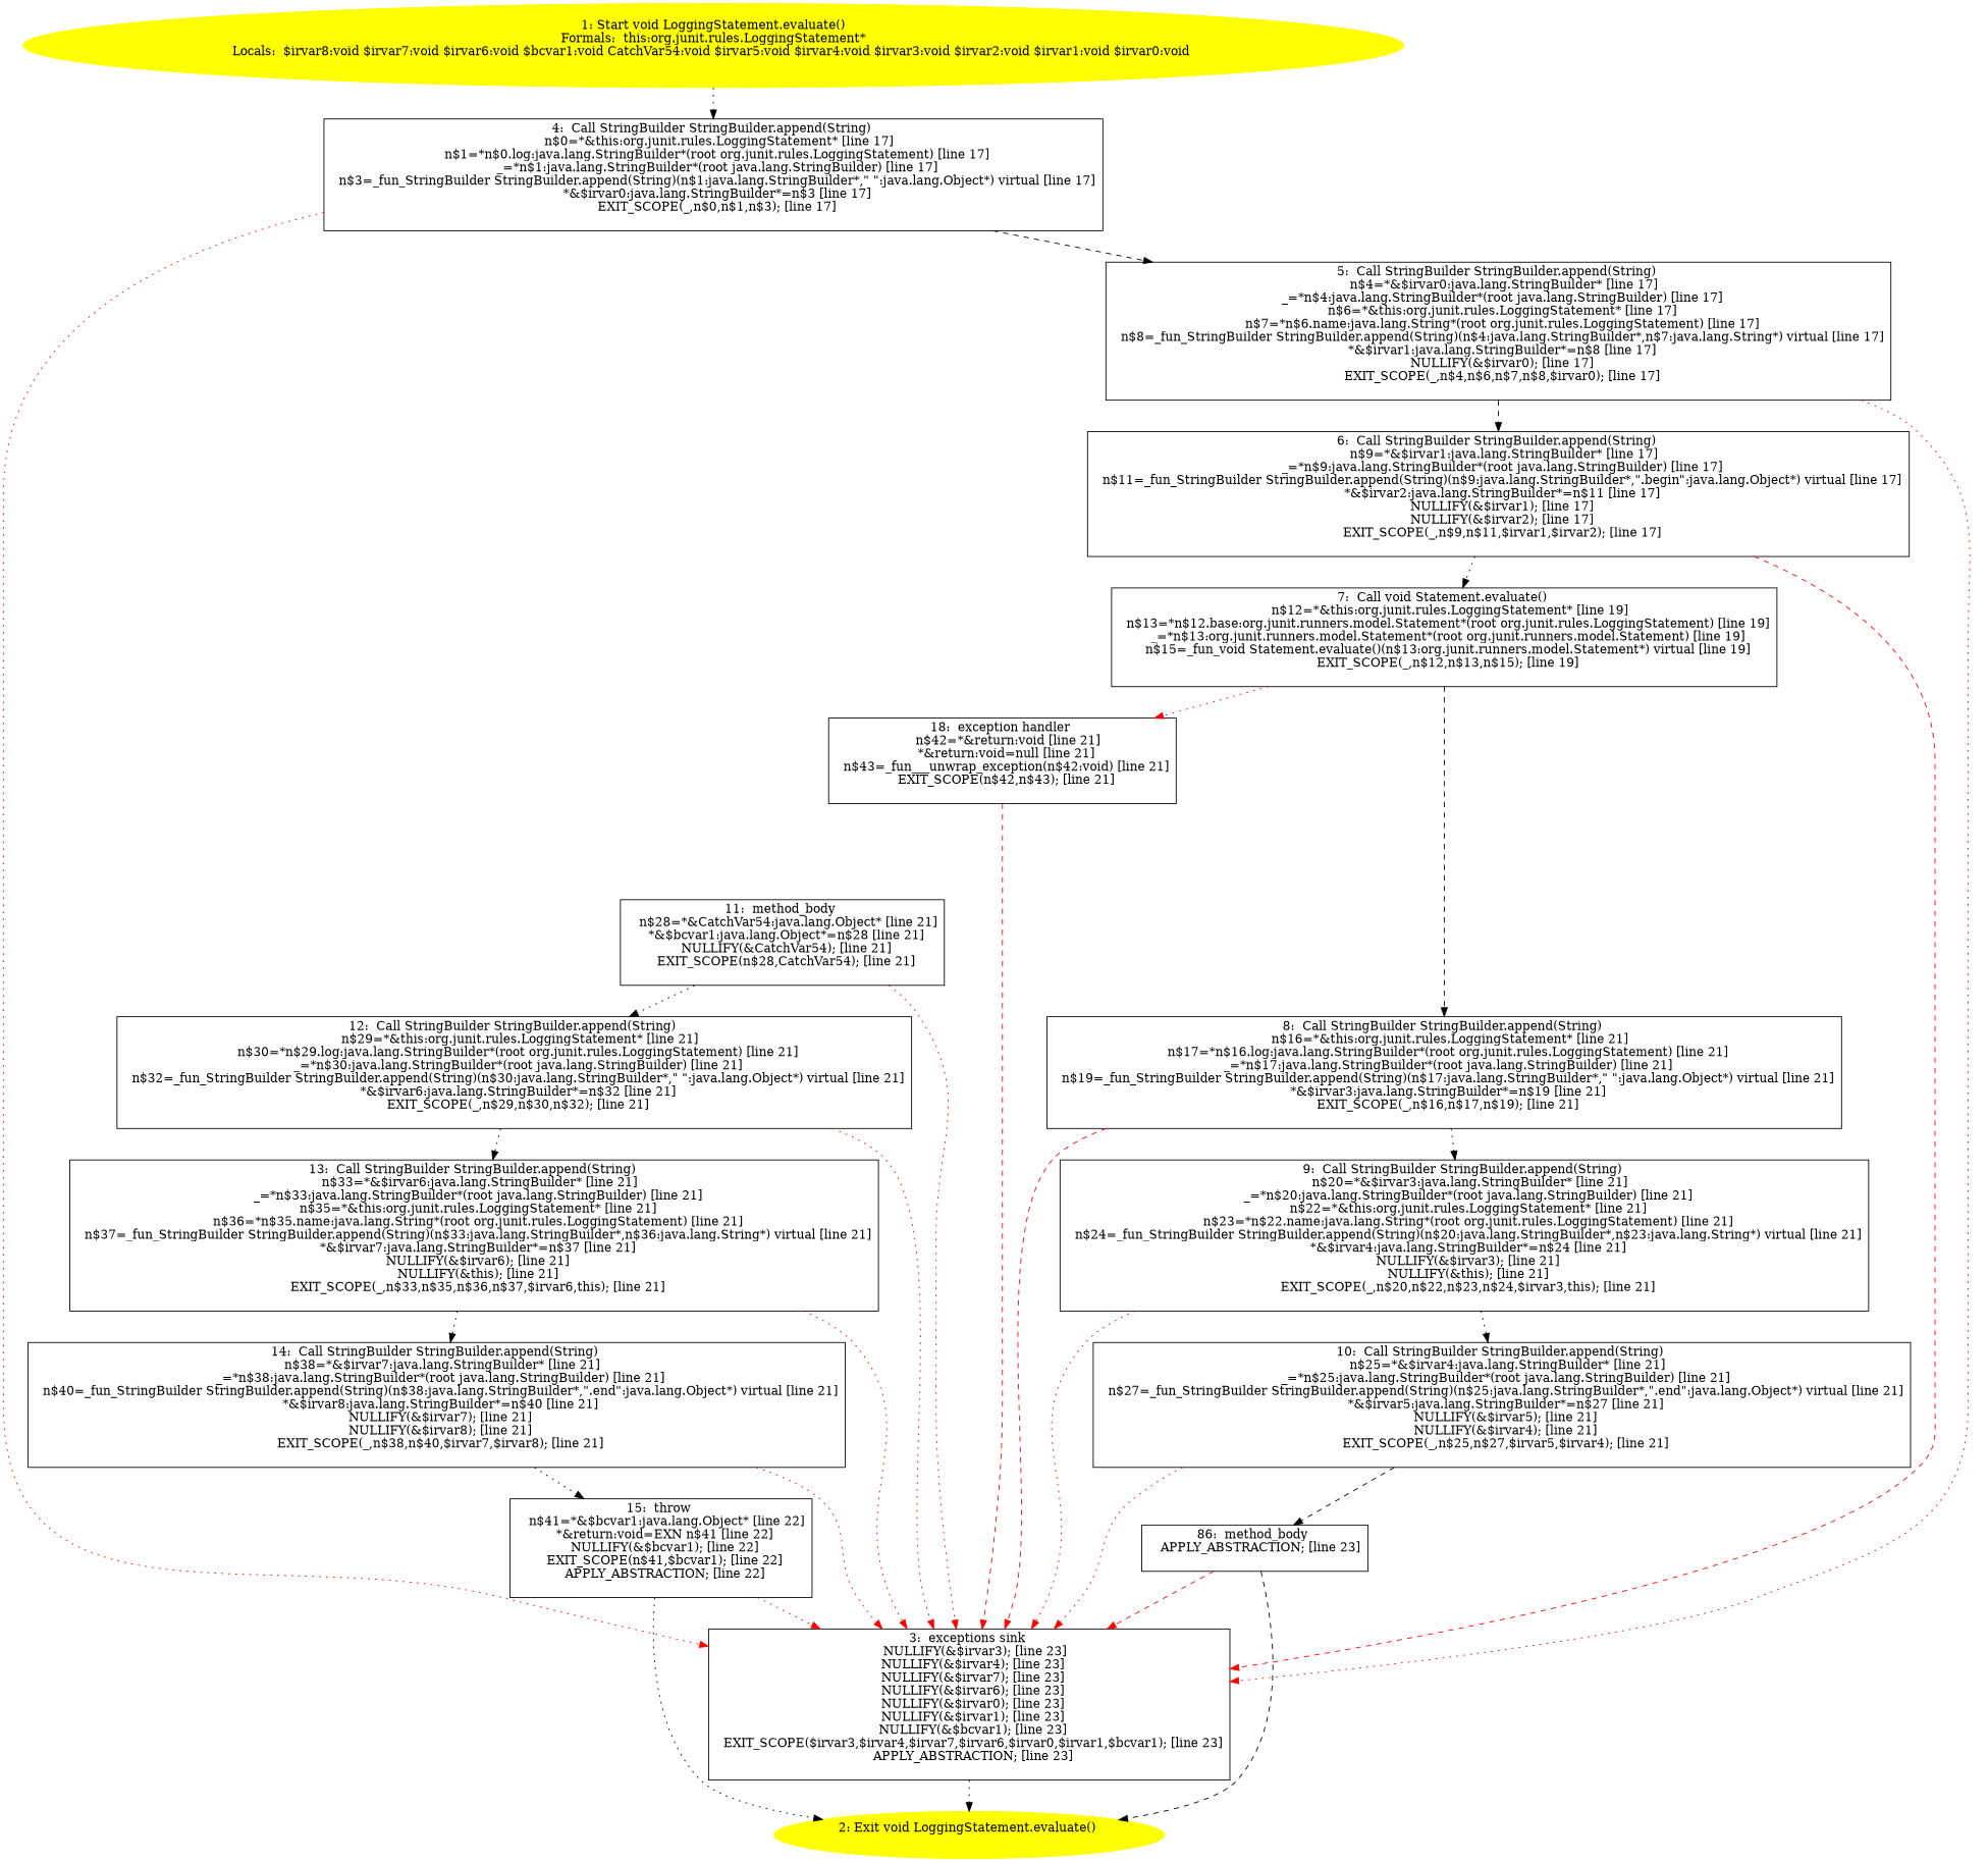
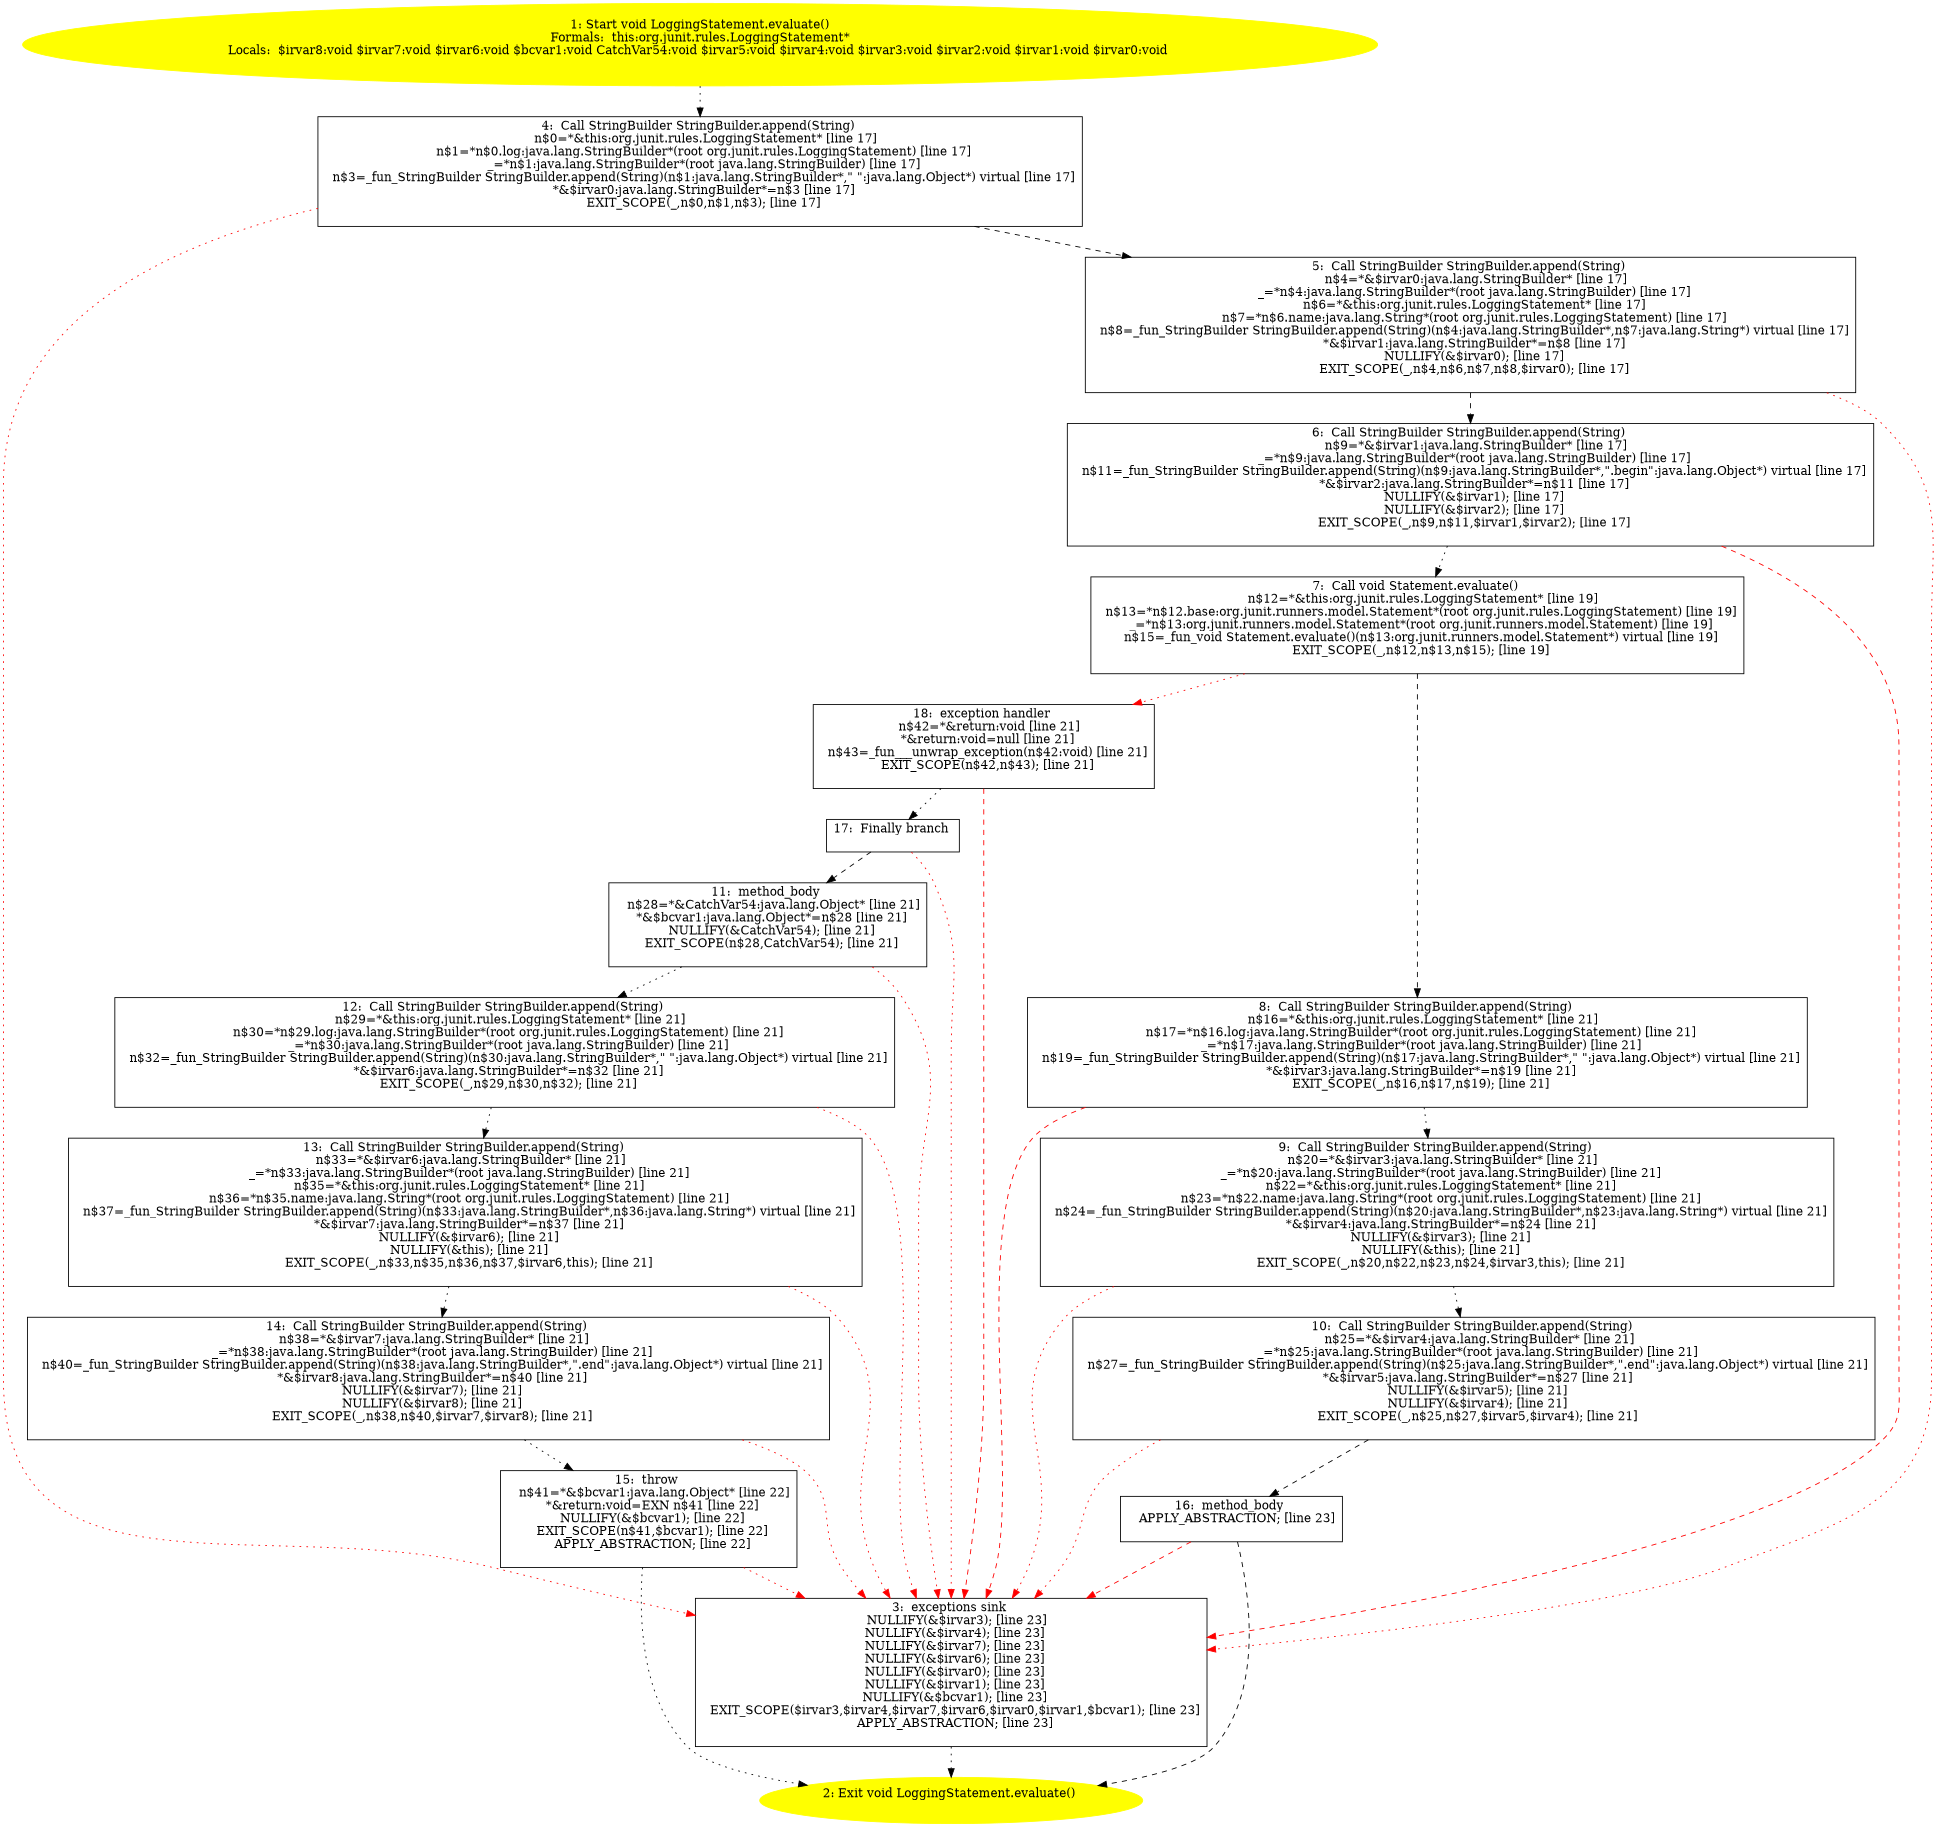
  digraph {
    node [shape=box]
    edge [style=dotted]
    n1 [color=yellow label="1: Start void LoggingStatement.evaluate()\nFormals:  this:org.junit.rules.LoggingStatement*\nLocals:  $irvar8:void $irvar7:void $irvar6:void $bcvar1:void CatchVar54:void $irvar5:void $irvar4:void $irvar3:void $irvar2:void $irvar1:void $irvar0:void \n  " style=filled shape=""]
    n2 [label="4:  Call StringBuilder StringBuilder.append(String) \n   n$0=*&this:org.junit.rules.LoggingStatement* [line 17]\n  n$1=*n$0.log:java.lang.StringBuilder*(root org.junit.rules.LoggingStatement) [line 17]\n  _=*n$1:java.lang.StringBuilder*(root java.lang.StringBuilder) [line 17]\n  n$3=_fun_StringBuilder StringBuilder.append(String)(n$1:java.lang.StringBuilder*,\" \":java.lang.Object*) virtual [line 17]\n  *&$irvar0:java.lang.StringBuilder*=n$3 [line 17]\n  EXIT_SCOPE(_,n$0,n$1,n$3); [line 17]\n "]
    n3 [label="3:  exceptions sink \n   NULLIFY(&$irvar3); [line 23]\n  NULLIFY(&$irvar4); [line 23]\n  NULLIFY(&$irvar7); [line 23]\n  NULLIFY(&$irvar6); [line 23]\n  NULLIFY(&$irvar0); [line 23]\n  NULLIFY(&$irvar1); [line 23]\n  NULLIFY(&$bcvar1); [line 23]\n  EXIT_SCOPE($irvar3,$irvar4,$irvar7,$irvar6,$irvar0,$irvar1,$bcvar1); [line 23]\n  APPLY_ABSTRACTION; [line 23]\n "]
    n4 [label="5:  Call StringBuilder StringBuilder.append(String) \n   n$4=*&$irvar0:java.lang.StringBuilder* [line 17]\n  _=*n$4:java.lang.StringBuilder*(root java.lang.StringBuilder) [line 17]\n  n$6=*&this:org.junit.rules.LoggingStatement* [line 17]\n  n$7=*n$6.name:java.lang.String*(root org.junit.rules.LoggingStatement) [line 17]\n  n$8=_fun_StringBuilder StringBuilder.append(String)(n$4:java.lang.StringBuilder*,n$7:java.lang.String*) virtual [line 17]\n  *&$irvar1:java.lang.StringBuilder*=n$8 [line 17]\n  NULLIFY(&$irvar0); [line 17]\n  EXIT_SCOPE(_,n$4,n$6,n$7,n$8,$irvar0); [line 17]\n "]
    n5 [color=yellow label="2: Exit void LoggingStatement.evaluate() \n  " style=filled shape=""]
    n6 [label="6:  Call StringBuilder StringBuilder.append(String) \n   n$9=*&$irvar1:java.lang.StringBuilder* [line 17]\n  _=*n$9:java.lang.StringBuilder*(root java.lang.StringBuilder) [line 17]\n  n$11=_fun_StringBuilder StringBuilder.append(String)(n$9:java.lang.StringBuilder*,\".begin\":java.lang.Object*) virtual [line 17]\n  *&$irvar2:java.lang.StringBuilder*=n$11 [line 17]\n  NULLIFY(&$irvar1); [line 17]\n  NULLIFY(&$irvar2); [line 17]\n  EXIT_SCOPE(_,n$9,n$11,$irvar1,$irvar2); [line 17]\n "]
    n7 [label="7:  Call void Statement.evaluate() \n   n$12=*&this:org.junit.rules.LoggingStatement* [line 19]\n  n$13=*n$12.base:org.junit.runners.model.Statement*(root org.junit.rules.LoggingStatement) [line 19]\n  _=*n$13:org.junit.runners.model.Statement*(root org.junit.runners.model.Statement) [line 19]\n  n$15=_fun_void Statement.evaluate()(n$13:org.junit.runners.model.Statement*) virtual [line 19]\n  EXIT_SCOPE(_,n$12,n$13,n$15); [line 19]\n "]
    n8 [label="8:  Call StringBuilder StringBuilder.append(String) \n   n$16=*&this:org.junit.rules.LoggingStatement* [line 21]\n  n$17=*n$16.log:java.lang.StringBuilder*(root org.junit.rules.LoggingStatement) [line 21]\n  _=*n$17:java.lang.StringBuilder*(root java.lang.StringBuilder) [line 21]\n  n$19=_fun_StringBuilder StringBuilder.append(String)(n$17:java.lang.StringBuilder*,\" \":java.lang.Object*) virtual [line 21]\n  *&$irvar3:java.lang.StringBuilder*=n$19 [line 21]\n  EXIT_SCOPE(_,n$16,n$17,n$19); [line 21]\n "]
    n9 [label="18:  exception handler \n   n$42=*&return:void [line 21]\n  *&return:void=null [line 21]\n  n$43=_fun___unwrap_exception(n$42:void) [line 21]\n  EXIT_SCOPE(n$42,n$43); [line 21]\n "]
    n10 [label="9:  Call StringBuilder StringBuilder.append(String) \n   n$20=*&$irvar3:java.lang.StringBuilder* [line 21]\n  _=*n$20:java.lang.StringBuilder*(root java.lang.StringBuilder) [line 21]\n  n$22=*&this:org.junit.rules.LoggingStatement* [line 21]\n  n$23=*n$22.name:java.lang.String*(root org.junit.rules.LoggingStatement) [line 21]\n  n$24=_fun_StringBuilder StringBuilder.append(String)(n$20:java.lang.StringBuilder*,n$23:java.lang.String*) virtual [line 21]\n  *&$irvar4:java.lang.StringBuilder*=n$24 [line 21]\n  NULLIFY(&$irvar3); [line 21]\n  NULLIFY(&this); [line 21]\n  EXIT_SCOPE(_,n$20,n$22,n$23,n$24,$irvar3,this); [line 21]\n "]
+   n11 [label="17:  Finally branch \n  "]
    n12 [label="10:  Call StringBuilder StringBuilder.append(String) \n   n$25=*&$irvar4:java.lang.StringBuilder* [line 21]\n  _=*n$25:java.lang.StringBuilder*(root java.lang.StringBuilder) [line 21]\n  n$27=_fun_StringBuilder StringBuilder.append(String)(n$25:java.lang.StringBuilder*,\".end\":java.lang.Object*) virtual [line 21]\n  *&$irvar5:java.lang.StringBuilder*=n$27 [line 21]\n  NULLIFY(&$irvar5); [line 21]\n  NULLIFY(&$irvar4); [line 21]\n  EXIT_SCOPE(_,n$25,n$27,$irvar5,$irvar4); [line 21]\n "]
    n13 [label="11:  method_body \n   n$28=*&CatchVar54:java.lang.Object* [line 21]\n  *&$bcvar1:java.lang.Object*=n$28 [line 21]\n  NULLIFY(&CatchVar54); [line 21]\n  EXIT_SCOPE(n$28,CatchVar54); [line 21]\n "]
-   n14 [label="86:  method_body \n   APPLY_ABSTRACTION; [line 23]\n "]
+   n14 [label="16:  method_body \n   APPLY_ABSTRACTION; [line 23]\n "]
    n15 [label="12:  Call StringBuilder StringBuilder.append(String) \n   n$29=*&this:org.junit.rules.LoggingStatement* [line 21]\n  n$30=*n$29.log:java.lang.StringBuilder*(root org.junit.rules.LoggingStatement) [line 21]\n  _=*n$30:java.lang.StringBuilder*(root java.lang.StringBuilder) [line 21]\n  n$32=_fun_StringBuilder StringBuilder.append(String)(n$30:java.lang.StringBuilder*,\" \":java.lang.Object*) virtual [line 21]\n  *&$irvar6:java.lang.StringBuilder*=n$32 [line 21]\n  EXIT_SCOPE(_,n$29,n$30,n$32); [line 21]\n "]
    n16 [label="13:  Call StringBuilder StringBuilder.append(String) \n   n$33=*&$irvar6:java.lang.StringBuilder* [line 21]\n  _=*n$33:java.lang.StringBuilder*(root java.lang.StringBuilder) [line 21]\n  n$35=*&this:org.junit.rules.LoggingStatement* [line 21]\n  n$36=*n$35.name:java.lang.String*(root org.junit.rules.LoggingStatement) [line 21]\n  n$37=_fun_StringBuilder StringBuilder.append(String)(n$33:java.lang.StringBuilder*,n$36:java.lang.String*) virtual [line 21]\n  *&$irvar7:java.lang.StringBuilder*=n$37 [line 21]\n  NULLIFY(&$irvar6); [line 21]\n  NULLIFY(&this); [line 21]\n  EXIT_SCOPE(_,n$33,n$35,n$36,n$37,$irvar6,this); [line 21]\n "]
    n17 [label="14:  Call StringBuilder StringBuilder.append(String) \n   n$38=*&$irvar7:java.lang.StringBuilder* [line 21]\n  _=*n$38:java.lang.StringBuilder*(root java.lang.StringBuilder) [line 21]\n  n$40=_fun_StringBuilder StringBuilder.append(String)(n$38:java.lang.StringBuilder*,\".end\":java.lang.Object*) virtual [line 21]\n  *&$irvar8:java.lang.StringBuilder*=n$40 [line 21]\n  NULLIFY(&$irvar7); [line 21]\n  NULLIFY(&$irvar8); [line 21]\n  EXIT_SCOPE(_,n$38,n$40,$irvar7,$irvar8); [line 21]\n "]
    n18 [label="15:  throw \n   n$41=*&$bcvar1:java.lang.Object* [line 22]\n  *&return:void=EXN n$41 [line 22]\n  NULLIFY(&$bcvar1); [line 22]\n  EXIT_SCOPE(n$41,$bcvar1); [line 22]\n  APPLY_ABSTRACTION; [line 22]\n "]
    n1 -> n2
    n2 -> n3 [color=red]
    n2 -> n4 [style=dashed]
    n3 -> n5
    n4 -> n3 [color=red]
    n4 -> n6 [style=dashed]
    n6 -> n3 [color=red style=dashed]
    n6 -> n7
    n7 -> n8 [style=dashed]
    n7 -> n9 [color=red]
    n8 -> n3 [color=red style=dashed]
    n8 -> n10
    n9 -> n3 [color=red style=dashed]
+   n9 -> n11
    n10 -> n3 [color=red]
    n10 -> n12
+   n11 -> n3 [color=red]
+   n11 -> n13 [style=dashed]
    n12 -> n3 [color=red]
    n12 -> n14 [style=dashed]
    n13 -> n3 [color=red]
    n13 -> n15
    n14 -> n3 [color=red style=dashed]
    n14 -> n5 [style=dashed]
    n15 -> n3 [color=red]
    n15 -> n16
    n16 -> n3 [color=red]
    n16 -> n17
    n17 -> n3 [color=red]
    n17 -> n18
    n18 -> n3 [color=red]
    n18 -> n5
  }
